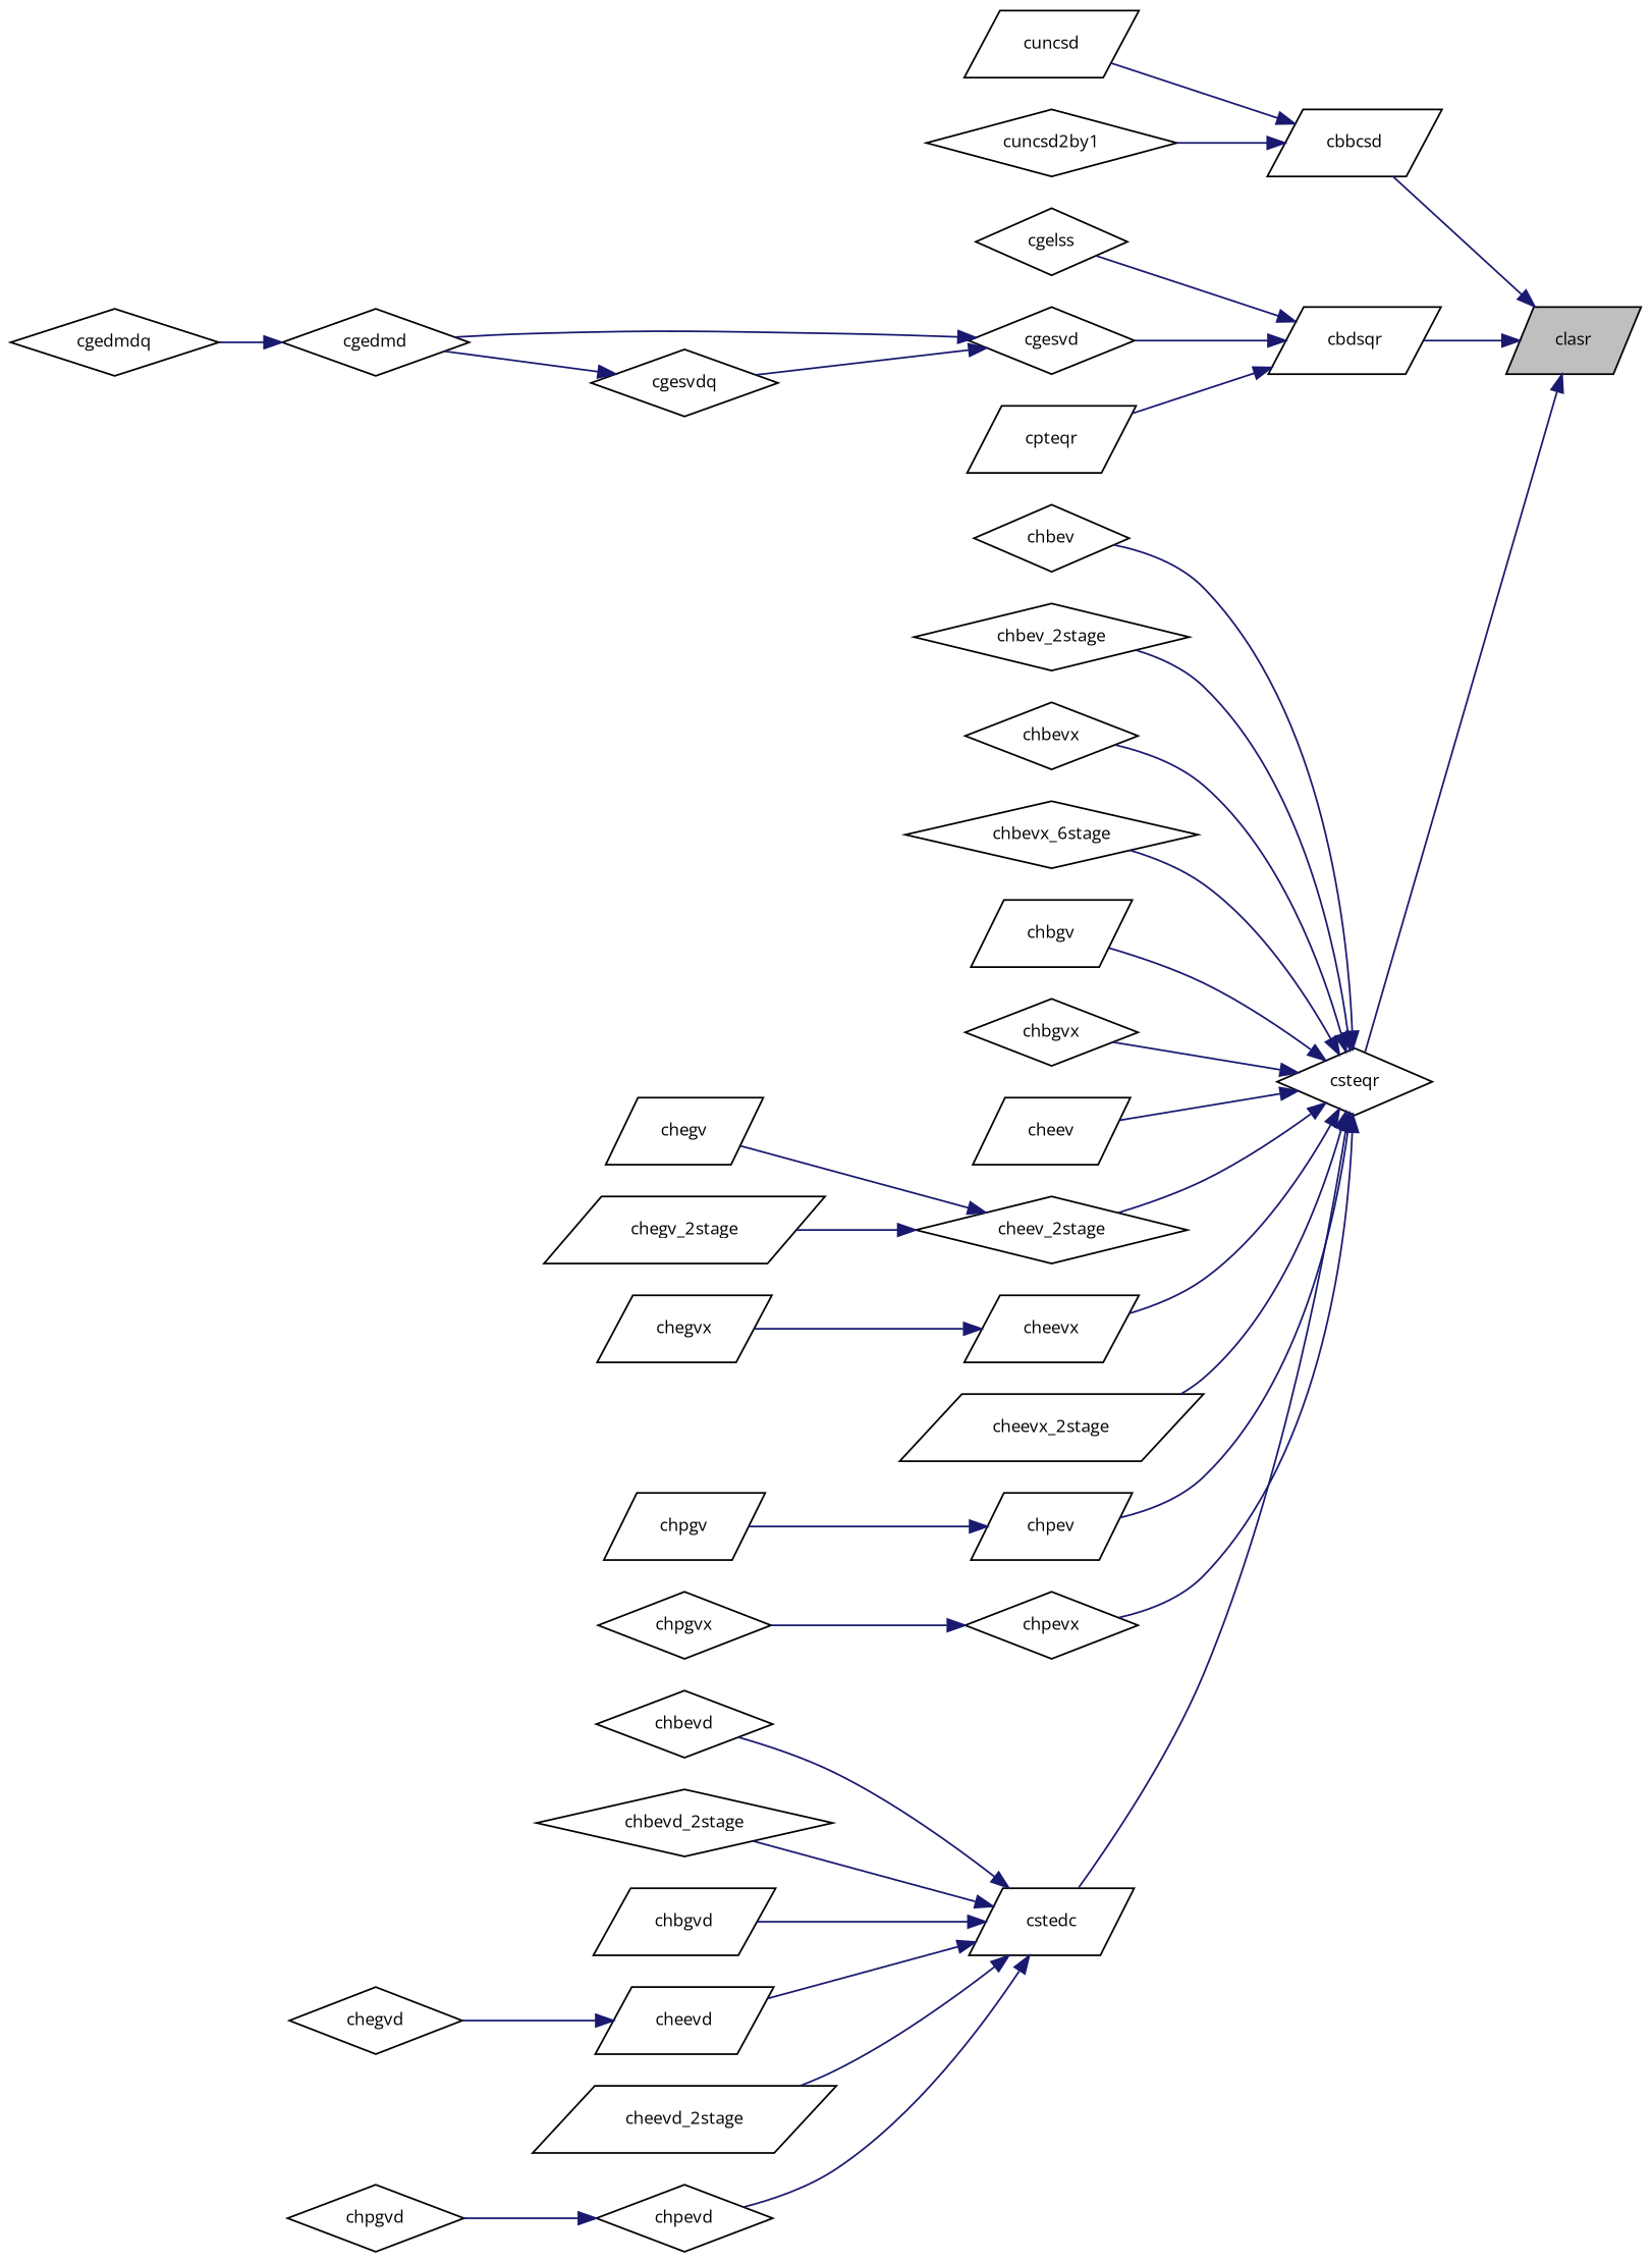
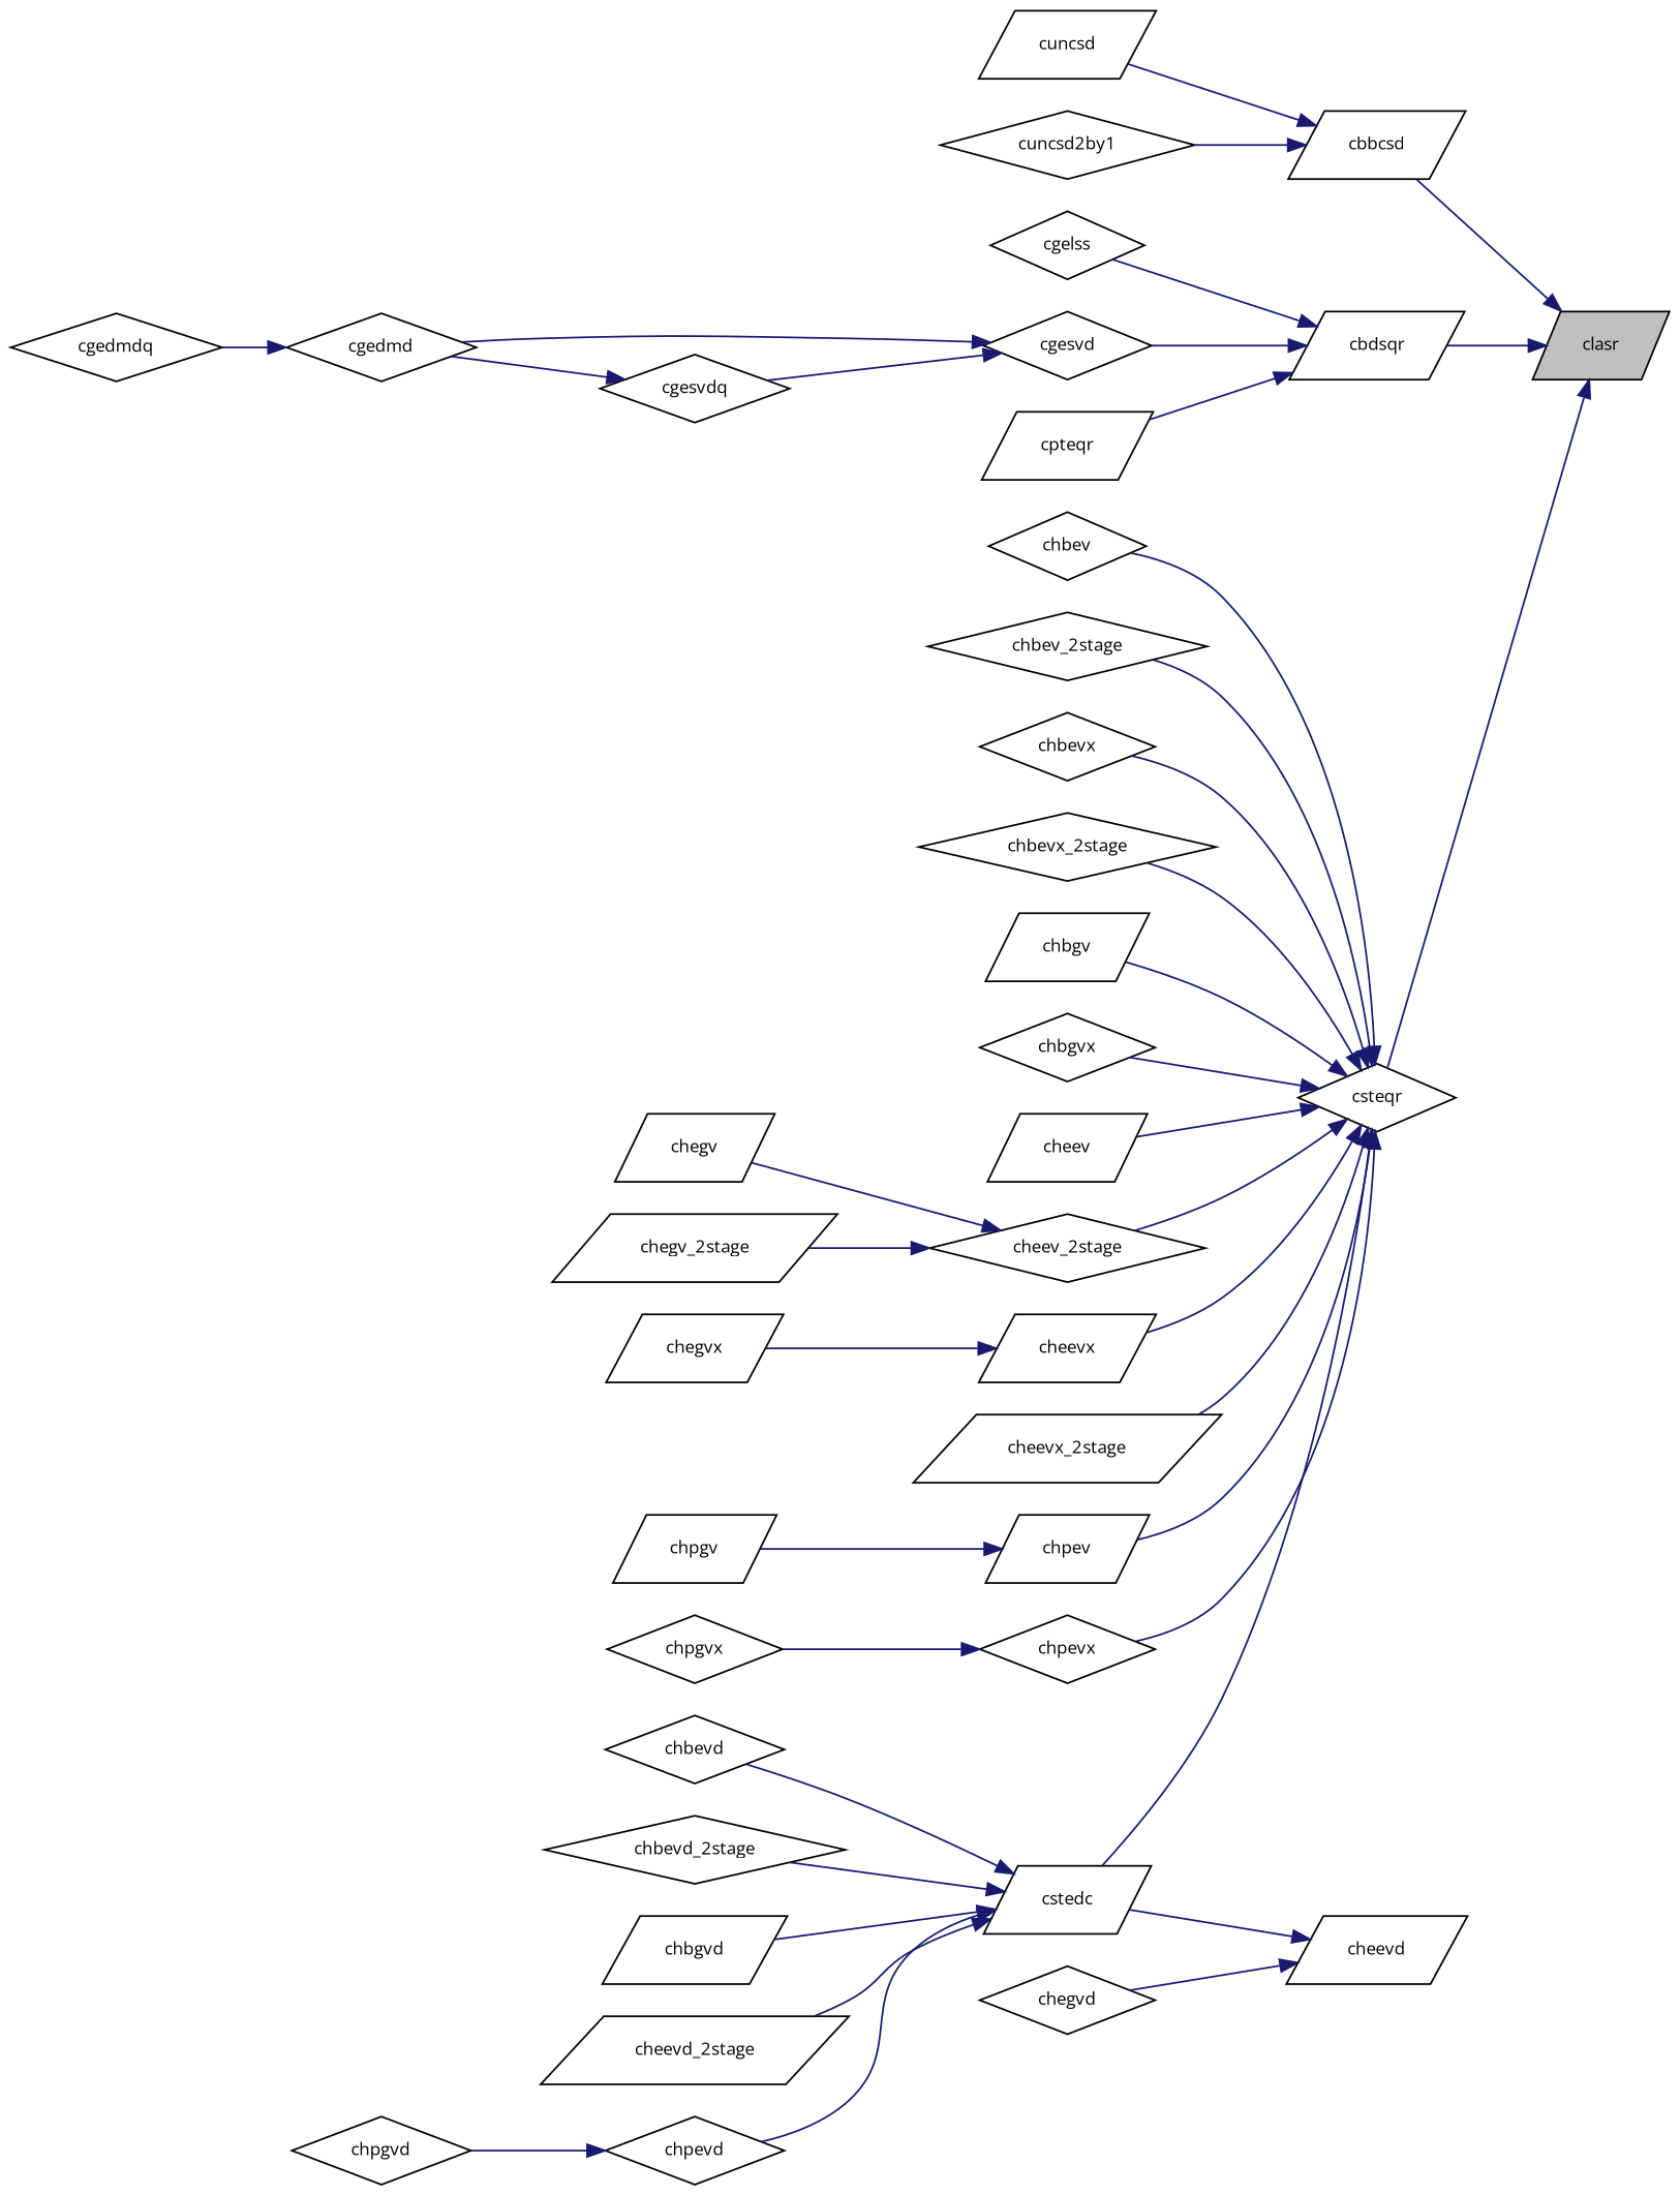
  digraph {
    fontname="Open Sans"
    rankdir=RL
    node [color=black fillcolor=white fontname="Open Sans" fontsize=10 shape=diamond style=filled]
    edge [color=midnightblue dir=back fontname="Open Sans" fontsize=10 labelfontname=Helvetica labelfontsize=10 style=solid]
    n1 [fillcolor=grey75 fontcolor=black height=0.2 label=clasr shape=parallelogram width=0.4]
    n2 [height=0.2 label=cbbcsd shape=parallelogram width=0.4]
    n3 [height=0.2 label=cbdsqr shape=parallelogram width=0.4]
    n4 [height=0.2 label=csteqr width=0.4]
    n5 [height=0.2 label=cuncsd shape=parallelogram width=0.4]
    n6 [height=0.2 label=cuncsd2by1 width=0.4]
    n7 [height=0.2 label=cgelss width=0.4]
    n8 [height=0.2 label=cgesvd width=0.4]
    n9 [height=0.2 label=cpteqr shape=parallelogram width=0.4]
    n10 [height=0.2 label=chbev width=0.4]
    n11 [height=0.2 label=chbev_2stage width=0.4]
    n12 [height=0.2 label=chbevx width=0.4]
-   n13 [height=0.2 label=chbevx_6stage width=0.4]
+   n13 [height=0.2 label=chbevx_2stage width=0.4]
    n14 [height=0.2 label=chbgv shape=parallelogram width=0.4]
    n15 [height=0.2 label=chbgvx width=0.4]
    n16 [height=0.2 label=cheev shape=parallelogram width=0.4]
    n17 [height=0.2 label=cheev_2stage width=0.4]
    n18 [height=0.2 label=cheevx shape=parallelogram width=0.4]
    n19 [height=0.2 label=cheevx_2stage shape=parallelogram width=0.4]
    n20 [height=0.2 label=chpev shape=parallelogram width=0.4]
    n21 [height=0.2 label=chpevx width=0.4]
    n22 [height=0.2 label=cstedc shape=parallelogram width=0.4]
    n23 [height=0.2 label=cgedmd width=0.4]
    n24 [height=0.2 label=cgesvdq width=0.4]
    n25 [height=0.2 label=cgedmdq width=0.4]
    n26 [height=0.2 label=chegv shape=parallelogram width=0.4]
    n27 [height=0.2 label=chegv_2stage shape=parallelogram width=0.4]
    n28 [height=0.2 label=chegvx shape=parallelogram width=0.4]
    n29 [height=0.2 label=chpgv shape=parallelogram width=0.4]
    n30 [height=0.2 label=chpgvx width=0.4]
    n31 [height=0.2 label=chbevd width=0.4]
    n32 [height=0.2 label=chbevd_2stage width=0.4]
    n33 [height=0.2 label=chbgvd shape=parallelogram width=0.4]
    n34 [height=0.2 label=cheevd shape=parallelogram width=0.4]
    n35 [height=0.2 label=cheevd_2stage shape=parallelogram width=0.4]
    n36 [height=0.2 label=chpevd width=0.4]
    n37 [height=0.2 label=chegvd width=0.4]
    n38 [height=0.2 label=chpgvd width=0.4]
    n1 -> n2
    n1 -> n3
    n1 -> n4
    n2 -> n5
    n2 -> n6
    n3 -> n7
    n3 -> n8
    n3 -> n9
    n4 -> n10
    n4 -> n11
    n4 -> n12
    n4 -> n13
    n4 -> n14
    n4 -> n15
    n4 -> n16
    n4 -> n17
    n4 -> n18
    n4 -> n19
    n4 -> n20
    n4 -> n21
    n4 -> n22
    n8 -> n23
    n8 -> n24
    n17 -> n26
    n17 -> n27
    n18 -> n28
    n20 -> n29
    n21 -> n30
    n22 -> n31
    n22 -> n32
    n22 -> n33
-   n22 -> n34
+   n34 -> n22
    n22 -> n35
    n22 -> n36
    n23 -> n25
    n24 -> n23
    n34 -> n37
    n36 -> n38
  }
